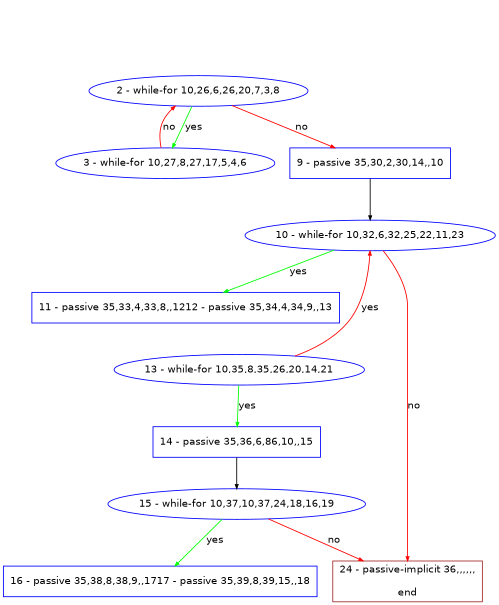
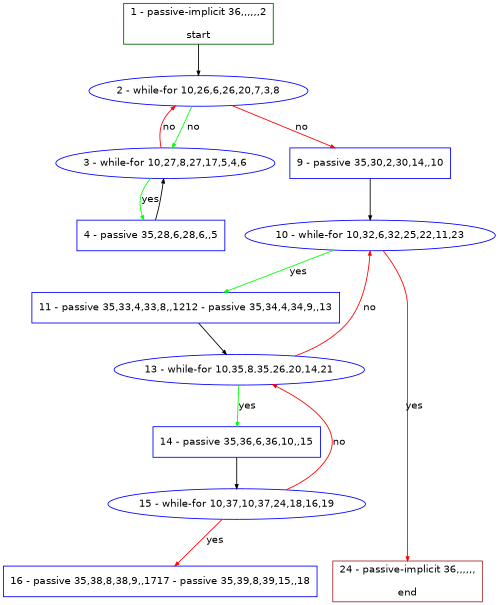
  digraph {
    bgcolor=white
    compound=true
    fillcolor="#FFFFCC"
    fontname="DejaVu Sans"
    fontsize=12
    pack=true
    packmode=clust
    style="rounded,filled"
    node [color="#0000ff" compound=true fillcolor="#ffffff" fixedsize=false fontname="DejaVu Sans" fontsize=12 node_initialized=no shape=box style=filled]
    edge [arrowhead=normal arrowsize=0.5 arrowtail=none color="#00ff00" compound=true dir=forward fontcolor=black fontname="DejaVu Sans" fontsize=12]
    n1 [label="2 - while-for 10,26,6,26,20,7,3,8" shape=oval]
    n2 [label="3 - while-for 10,27,8,27,17,5,4,6" shape=oval]
    n3 [label="9 - passive 35,30,2,30,14,,10"]
+   n4 [label="4 - passive 35,28,6,28,6,,5"]
    n5 [label="10 - while-for 10,32,6,32,25,22,11,23" shape=oval]
+   n6 [color="#006400" label="1 - passive-implicit 36,,,,,,2\n\nstart"]
    n7 [label="11 - passive 35,33,4,33,8,,1212 - passive 35,34,4,34,9,,13"]
    n8 [color="#a52a2a" label="24 - passive-implicit 36,,,,,,\n\nend"]
    n9 [label="13 - while-for 10,35,8,35,26,20,14,21" shape=oval]
-   n10 [label="14 - passive 35,36,6,86,10,,15"]
+   n10 [label="14 - passive 35,36,6,36,10,,15"]
    n11 [label="15 - while-for 10,37,10,37,24,18,16,19" shape=oval]
    n12 [label="16 - passive 35,38,8,38,9,,1717 - passive 35,39,8,39,15,,18"]
-   n1 -> n2 [label=yes]
+   n1 -> n2 [label=no]
    n1 -> n3 [color="#ff0000" label=no]
    n2 -> n1 [color="#ff0000" label=no]
+   n2 -> n4 [label=yes]
    n3 -> n5 [color="#000000"]
+   n4 -> n2 [color="#000000"]
    n5 -> n7 [label=yes]
-   n5 -> n8 [color="#ff0000" label=no]
-   n9 -> n5 [color="#ff0000" label=yes]
+   n5 -> n8 [color="#ff0000" label=yes]
+   n6 -> n1 [color="#000000"]
+   n7 -> n9 [color="#000000"]
+   n9 -> n5 [color="#ff0000" label=no]
    n9 -> n10 [label=yes]
    n10 -> n11 [color="#000000"]
-   n11 -> n8 [color="#ff0000" label=no]
-   n11 -> n12 [label=yes]
+   n11 -> n9 [color="#ff0000" label=no]
+   n11 -> n12 [color="#ff0000" label=yes]
  }
